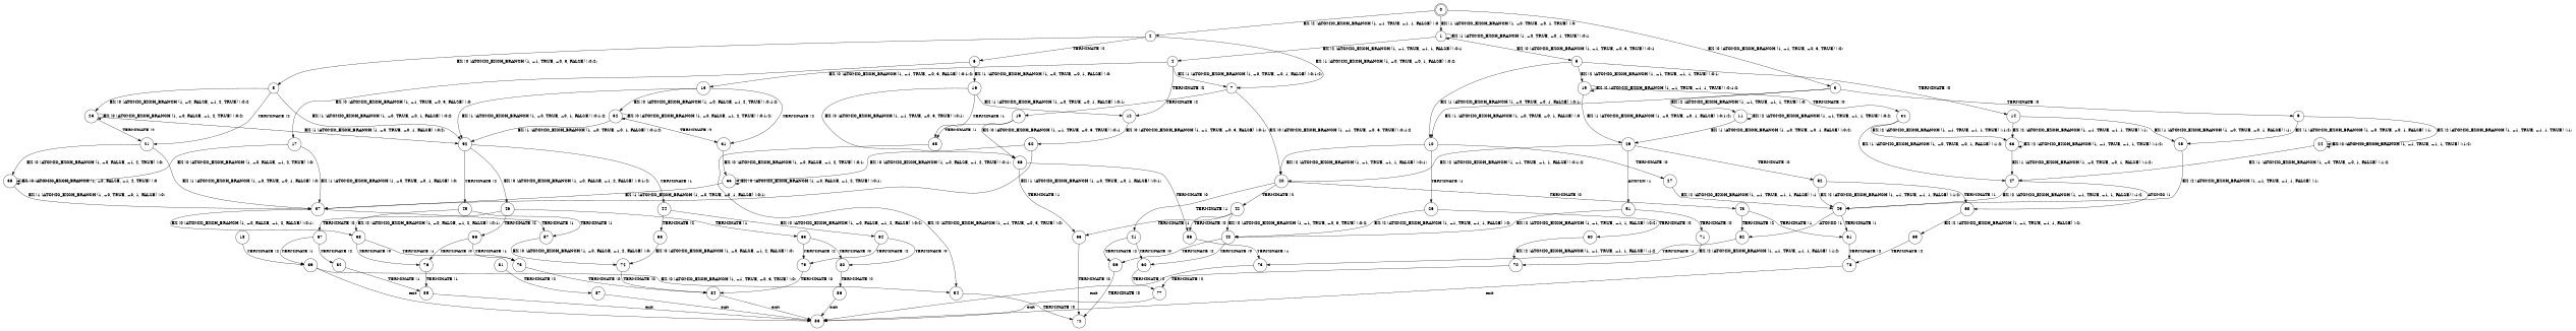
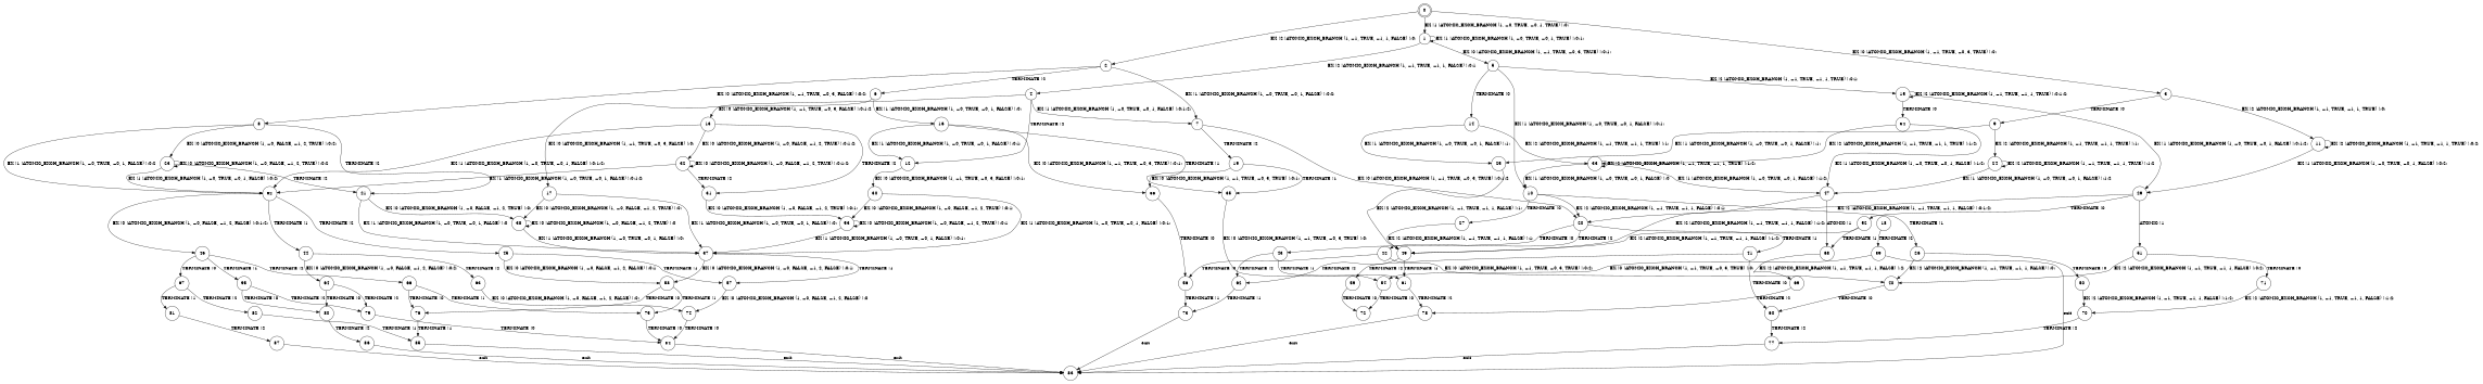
  digraph {
    node [shape=circle]
    0 [peripheries=2]
    1
    2
    3
    4
    5
    6
    7
    8
    9
    10
    11
    12
    13
    14
    15
    16
    17
    19
    20
    21
    n22 [label=92]
    23
    24
    25
    26
    27
    29
    30
    31
    32
    33
    34
    35
    36
    37
    38
    18
    39
    41
    42
    43
    44
    45
    46
    47
    49
    40
    50
    51
    52
    53
    54
-   55
    56
    57
    58
    83
    59
    60
    61
    62
    63
    64
-   65
+   65 [label=95]
    66
    67
    68
    70
    71
    72
    73
    74
    75
    76
    77
    78
    79
    80
    81
    82
    69
    84
    85
    86
    87
    0 -> 1 [label="EX !1 !ATOMIC_EXCH_BRANCH (1, +0, TRUE, +0, 1, TRUE) !:0:"]
    0 -> 2 [label="EX !2 !ATOMIC_EXCH_BRANCH (1, +1, TRUE, +1, 1, FALSE) !:0:"]
    0 -> 3 [label="EX !0 !ATOMIC_EXCH_BRANCH (1, +1, TRUE, +0, 3, TRUE) !:0:"]
    1 -> 1 [label="EX !1 !ATOMIC_EXCH_BRANCH (1, +0, TRUE, +0, 1, TRUE) !:0:1:"]
    1 -> 4 [label="EX !2 !ATOMIC_EXCH_BRANCH (1, +1, TRUE, +1, 1, FALSE) !:0:1:"]
    1 -> 5 [label="EX !0 !ATOMIC_EXCH_BRANCH (1, +1, TRUE, +0, 3, TRUE) !:0:1:"]
    2 -> 6 [label="TERMINATE !2"]
    2 -> 7 [label="EX !1 !ATOMIC_EXCH_BRANCH (1, +0, TRUE, +0, 1, FALSE) !:0:2:"]
    2 -> 8 [label="EX !0 !ATOMIC_EXCH_BRANCH (1, +1, TRUE, +0, 3, FALSE) !:0:2:"]
    3 -> 9 [label="TERMINATE !0"]
-   3 -> 10 [label="EX !1 !ATOMIC_EXCH_BRANCH (1, +0, TRUE, +0, 1, FALSE) !:0:"]
+   33 -> 10 [label="EX !1 !ATOMIC_EXCH_BRANCH (1, +0, TRUE, +0, 1, FALSE) !:0:"]
    3 -> 11 [label="EX !2 !ATOMIC_EXCH_BRANCH (1, +1, TRUE, +1, 1, TRUE) !:0:"]
    4 -> 7 [label="EX !1 !ATOMIC_EXCH_BRANCH (1, +0, TRUE, +0, 1, FALSE) !:0:1:2:"]
    4 -> 12 [label="TERMINATE !2"]
    4 -> 13 [label="EX !0 !ATOMIC_EXCH_BRANCH (1, +1, TRUE, +0, 3, FALSE) !:0:1:2:"]
    5 -> 10 [label="EX !1 !ATOMIC_EXCH_BRANCH (1, +0, TRUE, +0, 1, FALSE) !:0:1:"]
    5 -> 14 [label="TERMINATE !0"]
    5 -> 15 [label="EX !2 !ATOMIC_EXCH_BRANCH (1, +1, TRUE, +1, 1, TRUE) !:0:1:"]
    6 -> 16 [label="EX !1 !ATOMIC_EXCH_BRANCH (1, +0, TRUE, +0, 1, FALSE) !:0:"]
    6 -> 17 [label="EX !0 !ATOMIC_EXCH_BRANCH (1, +1, TRUE, +0, 3, FALSE) !:0:"]
    7 -> 19 [label="TERMINATE !2"]
    7 -> 20 [label="EX !0 !ATOMIC_EXCH_BRANCH (1, +1, TRUE, +0, 3, TRUE) !:0:1:2:"]
    8 -> 21 [label="TERMINATE !2"]
    8 -> n22 [label="EX !1 !ATOMIC_EXCH_BRANCH (1, +0, TRUE, +0, 1, FALSE) !:0:2:"]
    8 -> 23 [label="EX !0 !ATOMIC_EXCH_BRANCH (1, +0, FALSE, +1, 2, TRUE) !:0:2:"]
    9 -> 24 [label="EX !2 !ATOMIC_EXCH_BRANCH (1, +1, TRUE, +1, 1, TRUE) !:1:"]
    9 -> 25 [label="EX !1 !ATOMIC_EXCH_BRANCH (1, +0, TRUE, +0, 1, FALSE) !:1:"]
    10 -> 20 [label="EX !2 !ATOMIC_EXCH_BRANCH (1, +1, TRUE, +1, 1, FALSE) !:0:1:"]
    10 -> 26 [label="TERMINATE !1"]
    10 -> 27 [label="TERMINATE !0"]
    11 -> 11 [label="EX !2 !ATOMIC_EXCH_BRANCH (1, +1, TRUE, +1, 1, TRUE) !:0:2:"]
    11 -> 29 [label="EX !1 !ATOMIC_EXCH_BRANCH (1, +0, TRUE, +0, 1, FALSE) !:0:2:"]
    12 -> 30 [label="EX !0 !ATOMIC_EXCH_BRANCH (1, +1, TRUE, +0, 3, FALSE) !:0:1:"]
    13 -> n22 [label="EX !1 !ATOMIC_EXCH_BRANCH (1, +0, TRUE, +0, 1, FALSE) !:0:1:2:"]
    13 -> 31 [label="TERMINATE !2"]
    13 -> 32 [label="EX !0 !ATOMIC_EXCH_BRANCH (1, +0, FALSE, +1, 2, TRUE) !:0:1:2:"]
    14 -> 25 [label="EX !1 !ATOMIC_EXCH_BRANCH (1, +0, TRUE, +0, 1, FALSE) !:1:"]
    14 -> 33 [label="EX !2 !ATOMIC_EXCH_BRANCH (1, +1, TRUE, +1, 1, TRUE) !:1:"]
    15 -> 15 [label="EX !2 !ATOMIC_EXCH_BRANCH (1, +1, TRUE, +1, 1, TRUE) !:0:1:2:"]
    15 -> 29 [label="EX !1 !ATOMIC_EXCH_BRANCH (1, +0, TRUE, +0, 1, FALSE) !:0:1:2:"]
    15 -> 34 [label="TERMINATE !0"]
    16 -> 12 [label="EX !1 !ATOMIC_EXCH_BRANCH (1, +0, TRUE, +0, 1, FALSE) !:0:1:"]
    16 -> 35 [label="TERMINATE !1"]
    16 -> 36 [label="EX !0 !ATOMIC_EXCH_BRANCH (1, +1, TRUE, +0, 3, TRUE) !:0:1:"]
    17 -> 37 [label="EX !1 !ATOMIC_EXCH_BRANCH (1, +0, TRUE, +0, 1, FALSE) !:0:"]
    17 -> 38 [label="EX !0 !ATOMIC_EXCH_BRANCH (1, +0, FALSE, +1, 2, TRUE) !:0:"]
    19 -> 35 [label="TERMINATE !1"]
    19 -> 36 [label="EX !0 !ATOMIC_EXCH_BRANCH (1, +1, TRUE, +0, 3, TRUE) !:0:1:"]
    20 -> 41 [label="TERMINATE !1"]
    20 -> 42 [label="TERMINATE !2"]
    20 -> 43 [label="TERMINATE !0"]
    21 -> 37 [label="EX !1 !ATOMIC_EXCH_BRANCH (1, +0, TRUE, +0, 1, FALSE) !:0:"]
    21 -> 38 [label="EX !0 !ATOMIC_EXCH_BRANCH (1, +0, FALSE, +1, 2, TRUE) !:0:"]
    n22 -> 44 [label="TERMINATE !1"]
    n22 -> 45 [label="TERMINATE !2"]
    n22 -> 46 [label="EX !0 !ATOMIC_EXCH_BRANCH (1, +0, FALSE, +1, 2, FALSE) !:0:1:2:"]
    23 -> 21 [label="TERMINATE !2"]
    23 -> n22 [label="EX !1 !ATOMIC_EXCH_BRANCH (1, +0, TRUE, +0, 1, FALSE) !:0:2:"]
    23 -> 23 [label="EX !0 !ATOMIC_EXCH_BRANCH (1, +0, FALSE, +1, 2, TRUE) !:0:2:"]
    24 -> 24 [label="EX !2 !ATOMIC_EXCH_BRANCH (1, +1, TRUE, +1, 1, TRUE) !:1:2:"]
    24 -> 47 [label="EX !1 !ATOMIC_EXCH_BRANCH (1, +0, TRUE, +0, 1, FALSE) !:1:2:"]
    25 -> 49 [label="EX !2 !ATOMIC_EXCH_BRANCH (1, +1, TRUE, +1, 1, FALSE) !:1:"]
    26 -> 40 [label="EX !2 !ATOMIC_EXCH_BRANCH (1, +1, TRUE, +1, 1, FALSE) !:0:"]
    26 -> 50 [label="TERMINATE !0"]
    27 -> 49 [label="EX !2 !ATOMIC_EXCH_BRANCH (1, +1, TRUE, +1, 1, FALSE) !:1:"]
    29 -> 20 [label="EX !2 !ATOMIC_EXCH_BRANCH (1, +1, TRUE, +1, 1, FALSE) !:0:1:2:"]
    29 -> 51 [label="ATOMIC !1"]
    29 -> 52 [label="TERMINATE !0"]
    30 -> 37 [label="EX !1 !ATOMIC_EXCH_BRANCH (1, +0, TRUE, +0, 1, FALSE) !:0:1:"]
    30 -> 53 [label="EX !0 !ATOMIC_EXCH_BRANCH (1, +0, FALSE, +1, 2, TRUE) !:0:1:"]
    31 -> 53 [label="EX !0 !ATOMIC_EXCH_BRANCH (1, +0, FALSE, +1, 2, TRUE) !:0:1:"]
    32 -> n22 [label="EX !1 !ATOMIC_EXCH_BRANCH (1, +0, TRUE, +0, 1, FALSE) !:0:1:2:"]
    32 -> 31 [label="TERMINATE !2"]
    32 -> 32 [label="EX !0 !ATOMIC_EXCH_BRANCH (1, +0, FALSE, +1, 2, TRUE) !:0:1:2:"]
    33 -> 33 [label="EX !2 !ATOMIC_EXCH_BRANCH (1, +1, TRUE, +1, 1, TRUE) !:1:2:"]
    33 -> 47 [label="EX !1 !ATOMIC_EXCH_BRANCH (1, +0, TRUE, +0, 1, FALSE) !:1:2:"]
    34 -> 33 [label="EX !2 !ATOMIC_EXCH_BRANCH (1, +1, TRUE, +1, 1, TRUE) !:1:2:"]
    34 -> 47 [label="EX !1 !ATOMIC_EXCH_BRANCH (1, +0, TRUE, +0, 1, FALSE) !:1:2:"]
    35 -> 54 [label="EX !0 !ATOMIC_EXCH_BRANCH (1, +1, TRUE, +0, 3, TRUE) !:0:"]
-   36 -> 55 [label="TERMINATE !1"]
    36 -> 56 [label="TERMINATE !0"]
    37 -> 57 [label="TERMINATE !1"]
    37 -> 58 [label="EX !0 !ATOMIC_EXCH_BRANCH (1, +0, FALSE, +1, 2, FALSE) !:0:1:"]
    38 -> 37 [label="EX !1 !ATOMIC_EXCH_BRANCH (1, +0, TRUE, +0, 1, FALSE) !:0:"]
    38 -> 38 [label="EX !0 !ATOMIC_EXCH_BRANCH (1, +0, FALSE, +1, 2, TRUE) !:0:"]
    18 -> 39 [label="TERMINATE !2"]
    39 -> 54 [label="EX !0 !ATOMIC_EXCH_BRANCH (1, +1, TRUE, +0, 3, TRUE) !:0:"]
    39 -> 83 [label=exit]
    41 -> 59 [label="TERMINATE !2"]
    41 -> 60 [label="TERMINATE !0"]
    42 -> 40 [label="EX !0 !ATOMIC_EXCH_BRANCH (1, +1, TRUE, +0, 3, TRUE) !:0:2:"]
-   42 -> 55 [label="TERMINATE !1"]
    42 -> 56 [label="TERMINATE !0"]
    43 -> 61 [label="TERMINATE !1"]
    43 -> 62 [label="TERMINATE !2"]
    44 -> 63 [label="TERMINATE !2"]
    44 -> 64 [label="EX !0 !ATOMIC_EXCH_BRANCH (1, +0, FALSE, +1, 2, FALSE) !:0:2:"]
    45 -> 57 [label="TERMINATE !1"]
    45 -> 58 [label="EX !0 !ATOMIC_EXCH_BRANCH (1, +0, FALSE, +1, 2, FALSE) !:0:1:"]
    46 -> 65 [label="TERMINATE !1"]
    46 -> 66 [label="TERMINATE !2"]
    46 -> 67 [label="TERMINATE !0"]
    47 -> 49 [label="EX !2 !ATOMIC_EXCH_BRANCH (1, +1, TRUE, +1, 1, FALSE) !:1:2:"]
    47 -> 68 [label="ATOMIC !1"]
    49 -> 61 [label="TERMINATE !1"]
-   49 -> 62 [label="ATOMIC !1"]
-   40 -> 59 [label="TERMINATE !2"]
+   49 -> 62 [label="TERMINATE !2"]
    40 -> 60 [label="TERMINATE !0"]
    50 -> 70 [label="EX !2 !ATOMIC_EXCH_BRANCH (1, +1, TRUE, +1, 1, FALSE) !:1:2:"]
    51 -> 40 [label="EX !2 !ATOMIC_EXCH_BRANCH (1, +1, TRUE, +1, 1, FALSE) !:0:2:"]
    51 -> 71 [label="TERMINATE !0"]
    52 -> 49 [label="EX !2 !ATOMIC_EXCH_BRANCH (1, +1, TRUE, +1, 1, FALSE) !:1:2:"]
    52 -> 68 [label="TERMINATE !1"]
    53 -> 37 [label="EX !1 !ATOMIC_EXCH_BRANCH (1, +0, TRUE, +0, 1, FALSE) !:0:1:"]
    53 -> 53 [label="EX !0 !ATOMIC_EXCH_BRANCH (1, +0, FALSE, +1, 2, TRUE) !:0:1:"]
    54 -> 72 [label="TERMINATE !0"]
-   55 -> 72 [label="TERMINATE !0"]
    56 -> 73 [label="TERMINATE !1"]
    57 -> 74 [label="EX !0 !ATOMIC_EXCH_BRANCH (1, +0, FALSE, +1, 2, FALSE) !:0:"]
    58 -> 75 [label="TERMINATE !1"]
    58 -> 76 [label="TERMINATE !0"]
    59 -> 72 [label="TERMINATE !0"]
    60 -> 77 [label="TERMINATE !2"]
    61 -> 78 [label="TERMINATE !2"]
    62 -> 73 [label="TERMINATE !1"]
    63 -> 74 [label="EX !0 !ATOMIC_EXCH_BRANCH (1, +0, FALSE, +1, 2, FALSE) !:0:"]
    64 -> 79 [label="TERMINATE !2"]
    64 -> 80 [label="TERMINATE !0"]
    65 -> 79 [label="TERMINATE !2"]
    65 -> 80 [label="TERMINATE !0"]
    66 -> 75 [label="TERMINATE !1"]
    66 -> 76 [label="TERMINATE !0"]
-   67 -> 39 [label="TERMINATE !1"]
+   67 -> 81 [label="TERMINATE !1"]
    67 -> 82 [label="TERMINATE !2"]
    68 -> 69 [label="EX !2 !ATOMIC_EXCH_BRANCH (1, +1, TRUE, +1, 1, FALSE) !:2:"]
    70 -> 77 [label="TERMINATE !2"]
    71 -> 70 [label="EX !2 !ATOMIC_EXCH_BRANCH (1, +1, TRUE, +1, 1, FALSE) !:1:2:"]
    73 -> 83 [label=exit]
    74 -> 84 [label="TERMINATE !0"]
    75 -> 84 [label="TERMINATE !0"]
    76 -> 85 [label="TERMINATE !1"]
    77 -> 83 [label=exit]
    78 -> 83 [label=exit]
    79 -> 84 [label="TERMINATE !0"]
    80 -> 86 [label="TERMINATE !2"]
    81 -> 87 [label="TERMINATE !2"]
    82 -> 85 [label="TERMINATE !1"]
    69 -> 78 [label="TERMINATE !2"]
    84 -> 83 [label=exit]
    85 -> 83 [label=exit]
    86 -> 83 [label=exit]
    87 -> 83 [label=exit]
  }
